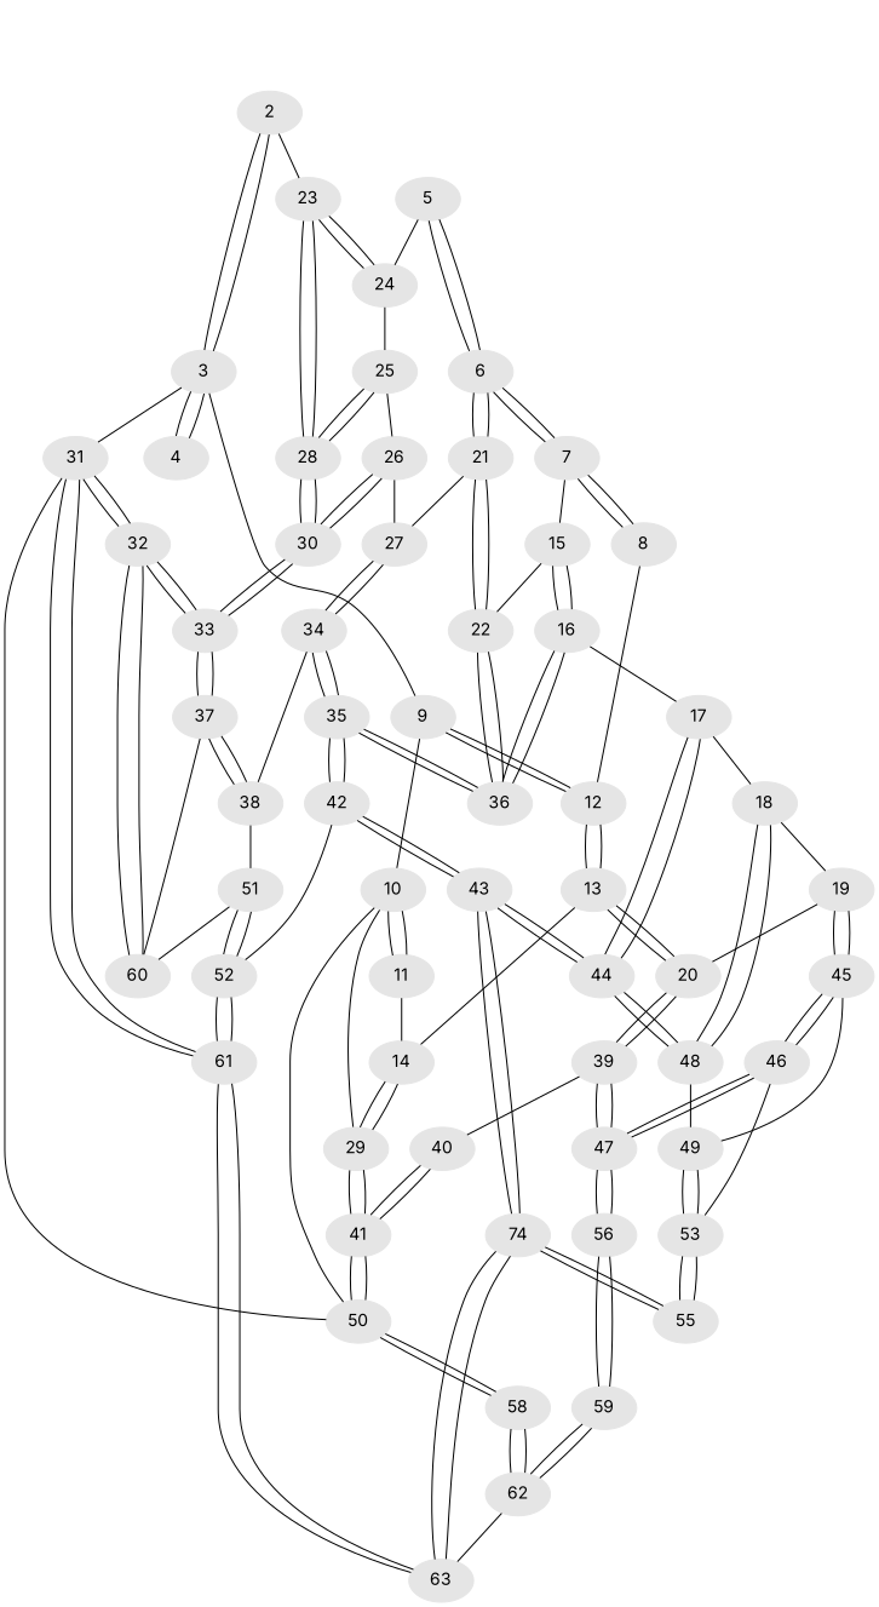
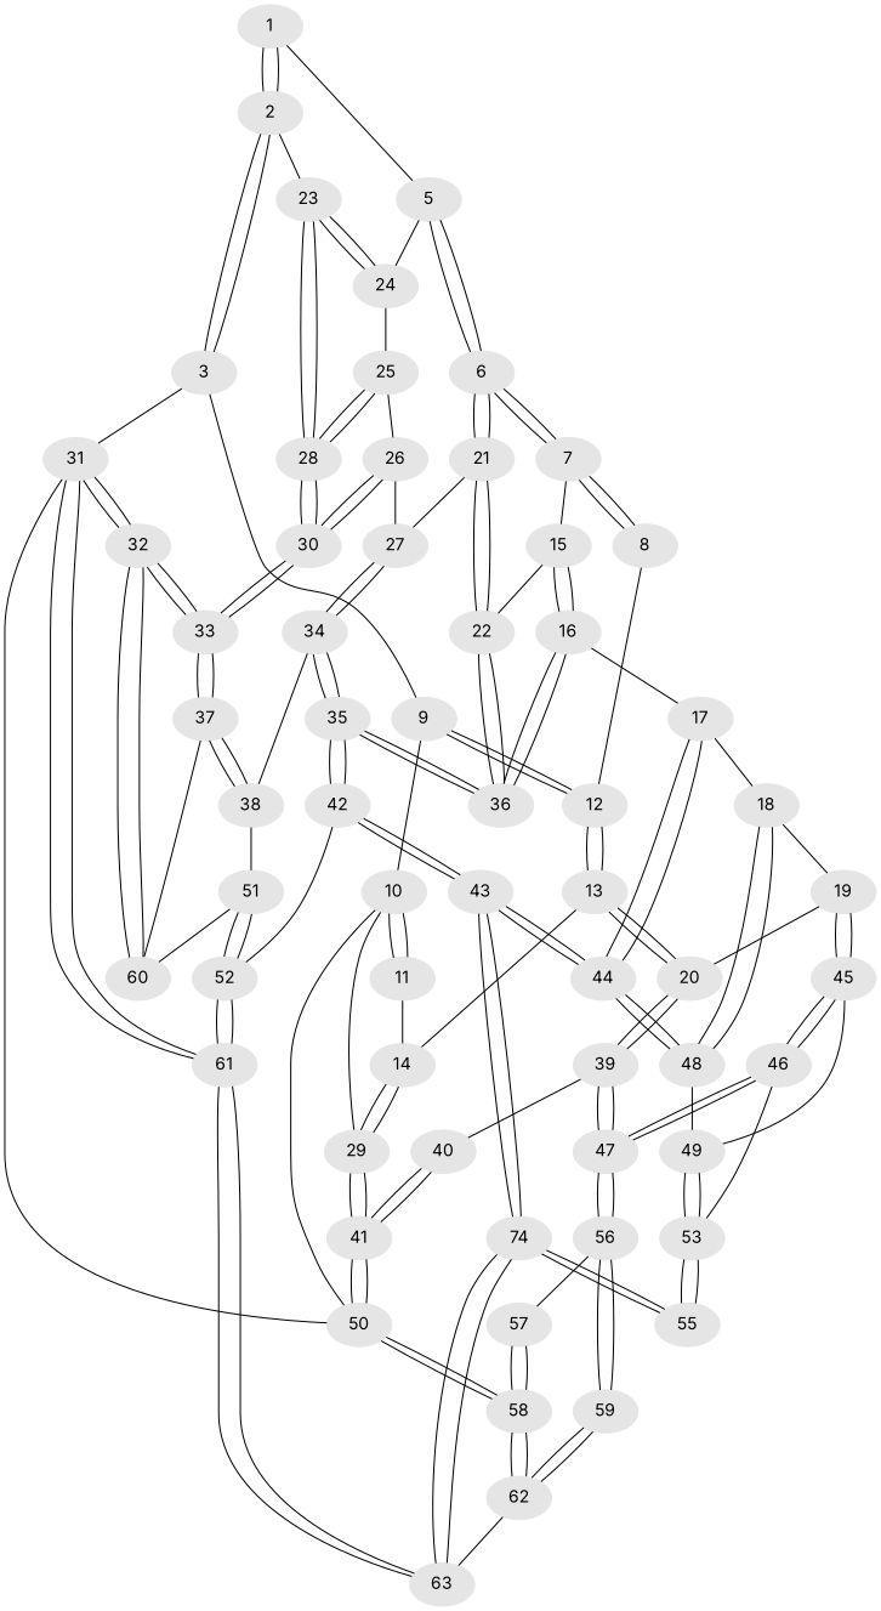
  graph {
    fontname=Inter
    node [color=gray90 fontname=Inter style=filled]
    edge [fontname=Inter]
+   1
    2
    5
    3
    23
    6
    24
-   4
    9
    31
    28
    12
    10
    50
    32
    61
    8
    7
    21
    25
    15
    22
    27
    16
    13
    11
    29
    14
    41
    58
    20
    39
    17
    36
    18
    44
    19
    48
    45
    49
    46
    40
    47
    34
    30
    26
    33
    35
    38
    37
    60
    63
    42
    51
    43
    52
    56
+   57
    n59 [label=74]
    55
    53
    59
    62
+   1 -- 2
+   1 -- 2
+   1 -- 5
    2 -- 3
    2 -- 3
    2 -- 23
    5 -- 6
    5 -- 6
    5 -- 24
-   3 -- 4
-   3 -- 4
    3 -- 9
    3 -- 31
    23 -- 24
    23 -- 24
    23 -- 28
    23 -- 28
    6 -- 7
    6 -- 7
    6 -- 21
    6 -- 21
    24 -- 25
    9 -- 12
    9 -- 12
    9 -- 10
    31 -- 50
    31 -- 32
    31 -- 32
    31 -- 61
    31 -- 61
    28 -- 30
    28 -- 30
    12 -- 13
    12 -- 13
    10 -- 50
    10 -- 11
    10 -- 11
    10 -- 29
    50 -- 58
    50 -- 58
    32 -- 33
    32 -- 33
    32 -- 60
    32 -- 60
    61 -- 63
    61 -- 63
    8 -- 12
    7 -- 8
    7 -- 8
    7 -- 15
    21 -- 22
    21 -- 22
    21 -- 27
    25 -- 28
    25 -- 28
    25 -- 26
    15 -- 22
    15 -- 16
    15 -- 16
    22 -- 36
    22 -- 36
    27 -- 34
    27 -- 34
    16 -- 17
    16 -- 36
    16 -- 36
    13 -- 14
    13 -- 20
    13 -- 20
    11 -- 14
    29 -- 41
    29 -- 41
    14 -- 29
    14 -- 29
    41 -- 50
    41 -- 50
    58 -- 62
    58 -- 62
    20 -- 39
    20 -- 39
    39 -- 40
    39 -- 47
    39 -- 47
    17 -- 18
    17 -- 44
    17 -- 44
    18 -- 19
    18 -- 48
    18 -- 48
    44 -- 48
    44 -- 48
    19 -- 20
    19 -- 45
    19 -- 45
    48 -- 49
    45 -- 49
    45 -- 46
    45 -- 46
    49 -- 53
    49 -- 53
    46 -- 47
    46 -- 47
    46 -- 53
    40 -- 41
    40 -- 41
    47 -- 56
    47 -- 56
    34 -- 35
    34 -- 35
    34 -- 38
    30 -- 33
    30 -- 33
    26 -- 27
    26 -- 30
    26 -- 30
    33 -- 37
    33 -- 37
    35 -- 36
    35 -- 36
    35 -- 42
    35 -- 42
    38 -- 51
    37 -- 38
    37 -- 38
    37 -- 60
    42 -- 43
    42 -- 43
    42 -- 52
    51 -- 60
    51 -- 52
    51 -- 52
    43 -- 44
    43 -- 44
    43 -- n59
    43 -- n59
    52 -- 61
    52 -- 61
+   56 -- 57
    56 -- 59
    56 -- 59
+   57 -- 58
+   57 -- 58
    n59 -- 63
    n59 -- 63
    n59 -- 55
    n59 -- 55
    53 -- 55
    53 -- 55
    59 -- 62
    59 -- 62
    62 -- 63
  }
